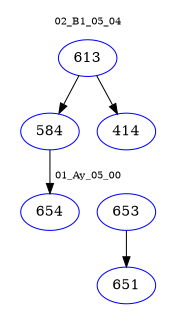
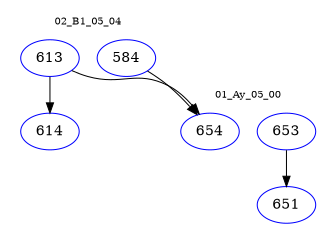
  digraph {
    node [color=blue]
    edge [color=black]
    n1 [label=653]
    n2 [label=651]
    n3 [label=654]
    n4 [label=613]
    n5 [label=584]
-   n6 [label=414]
+   n6 [label=614]
    subgraph cluster_1 {
      color=white
      fontsize=10
      label="01_Ay_05_00"
      n1
      n2
      n3
    }
    subgraph cluster_2 {
      color=white
      fontsize=10
      label="02_B1_05_04"
      n4
      n5
      n6
    }
    n1 -> n2
-   n4 -> n5
+   n4 -> n3
    n4 -> n6
    n5 -> n3
  }
